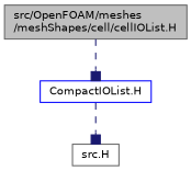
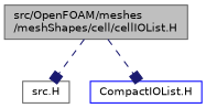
  digraph {
    node [color=gray40 fontname=Helvetica fontsize=10 shape=record]
    edge [arrowhead=box color=midnightblue fontname=Helvetica fontsize=10 labelfontname=Helvetica labelfontsize=10 style=dashed]
    n1 [fillcolor=grey75 fontcolor=black height=0.2 label="src/OpenFOAM/meshes\l/meshShapes/cell/cellIOList.H" style=filled width=0.4]
    n2 [height=0.2 label="src.H" width=0.4]
    n3 [color=blue height=0.2 label="CompactIOList.H" width=0.4]
-   n3 -> n2
+   n1 -> n2
    n1 -> n3
  }
